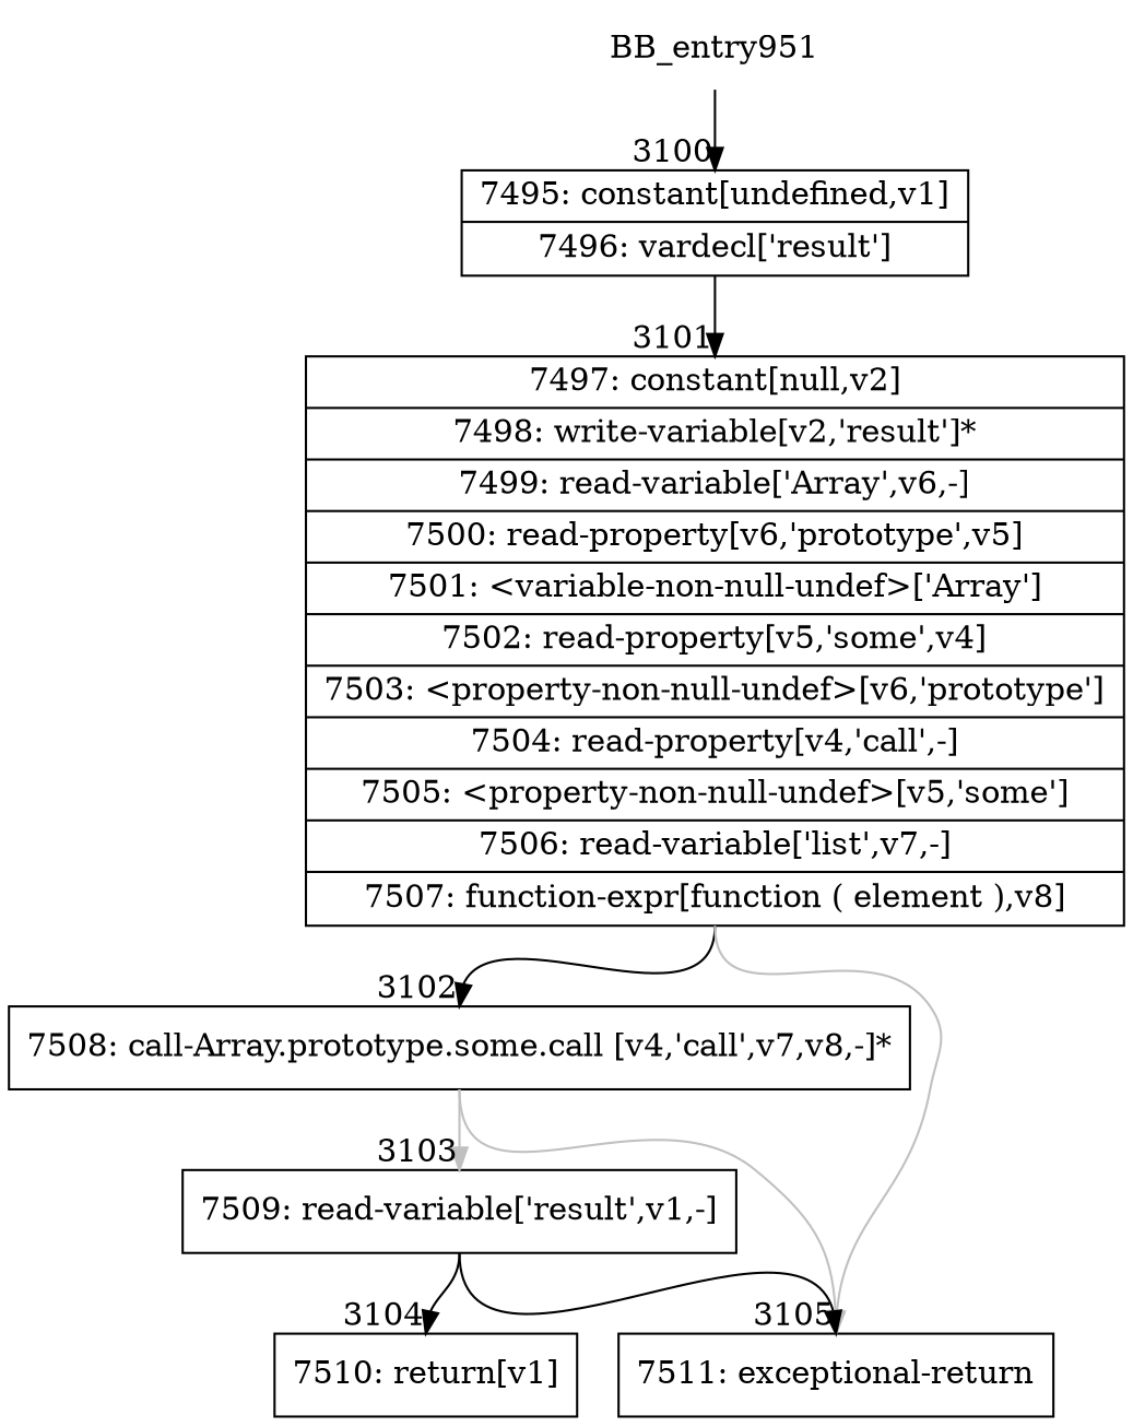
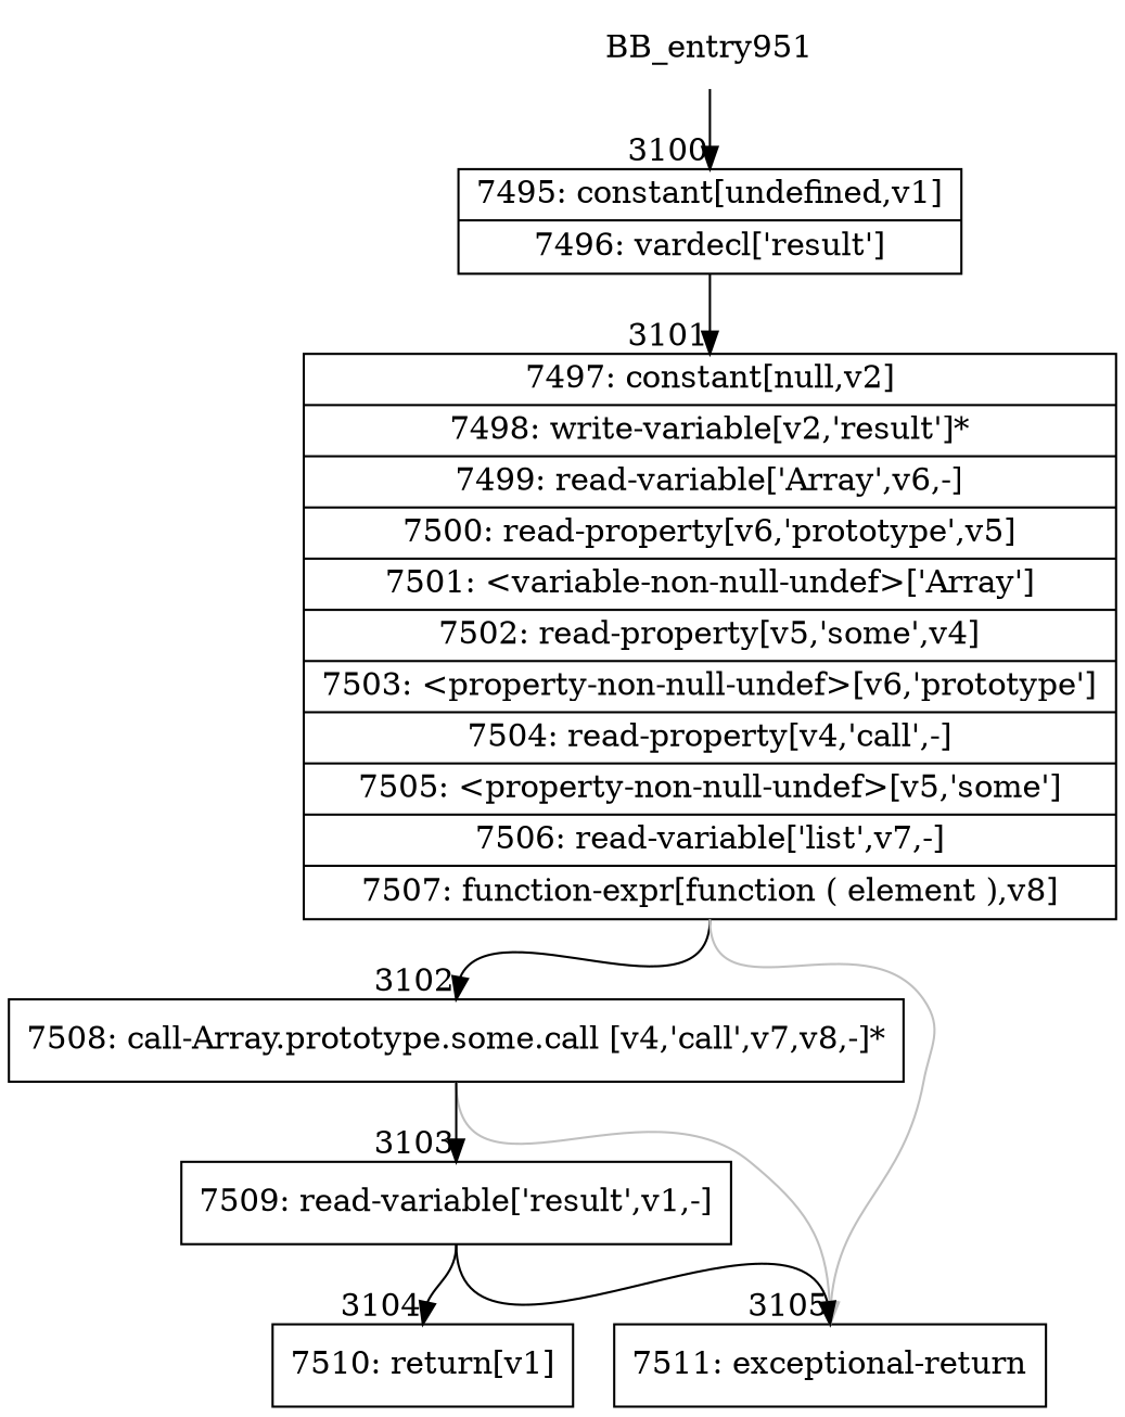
  digraph {
    rankdir=TD
    node [shape=record]
    edge [headport=n tailport=s]
    n1 [label=BB_entry951 shape=none]
    n2 [label="{7495: constant[undefined,v1]|7496: vardecl['result']}"]
    n3 [label="{7497: constant[null,v2]|7498: write-variable[v2,'result']*|7499: read-variable['Array',v6,-]|7500: read-property[v6,'prototype',v5]|7501: \<variable-non-null-undef\>['Array']|7502: read-property[v5,'some',v4]|7503: \<property-non-null-undef\>[v6,'prototype']|7504: read-property[v4,'call',-]|7505: \<property-non-null-undef\>[v5,'some']|7506: read-variable['list',v7,-]|7507: function-expr[function ( element ),v8]}"]
    n4 [label="{7508: call-Array.prototype.some.call [v4,'call',v7,v8,-]*}"]
    n5 [label="{7511: exceptional-return}"]
    n6 [label="{7509: read-variable['result',v1,-]}"]
    n7 [label="{7510: return[v1]}"]
    n1 -> n2 [headlabel="    3100"]
    n2 -> n3 [headlabel="      3101"]
    n3 -> n4 [headlabel="      3102"]
    n3 -> n5 [color=gray headlabel="      3105"]
    n4 -> n5 [color=gray]
-   n4 -> n6 [headlabel="      3103" color=gray]
+   n4 -> n6 [headlabel="      3103"]
    n6 -> n5 [color=black]
    n6 -> n7 [headlabel="      3104"]
  }
